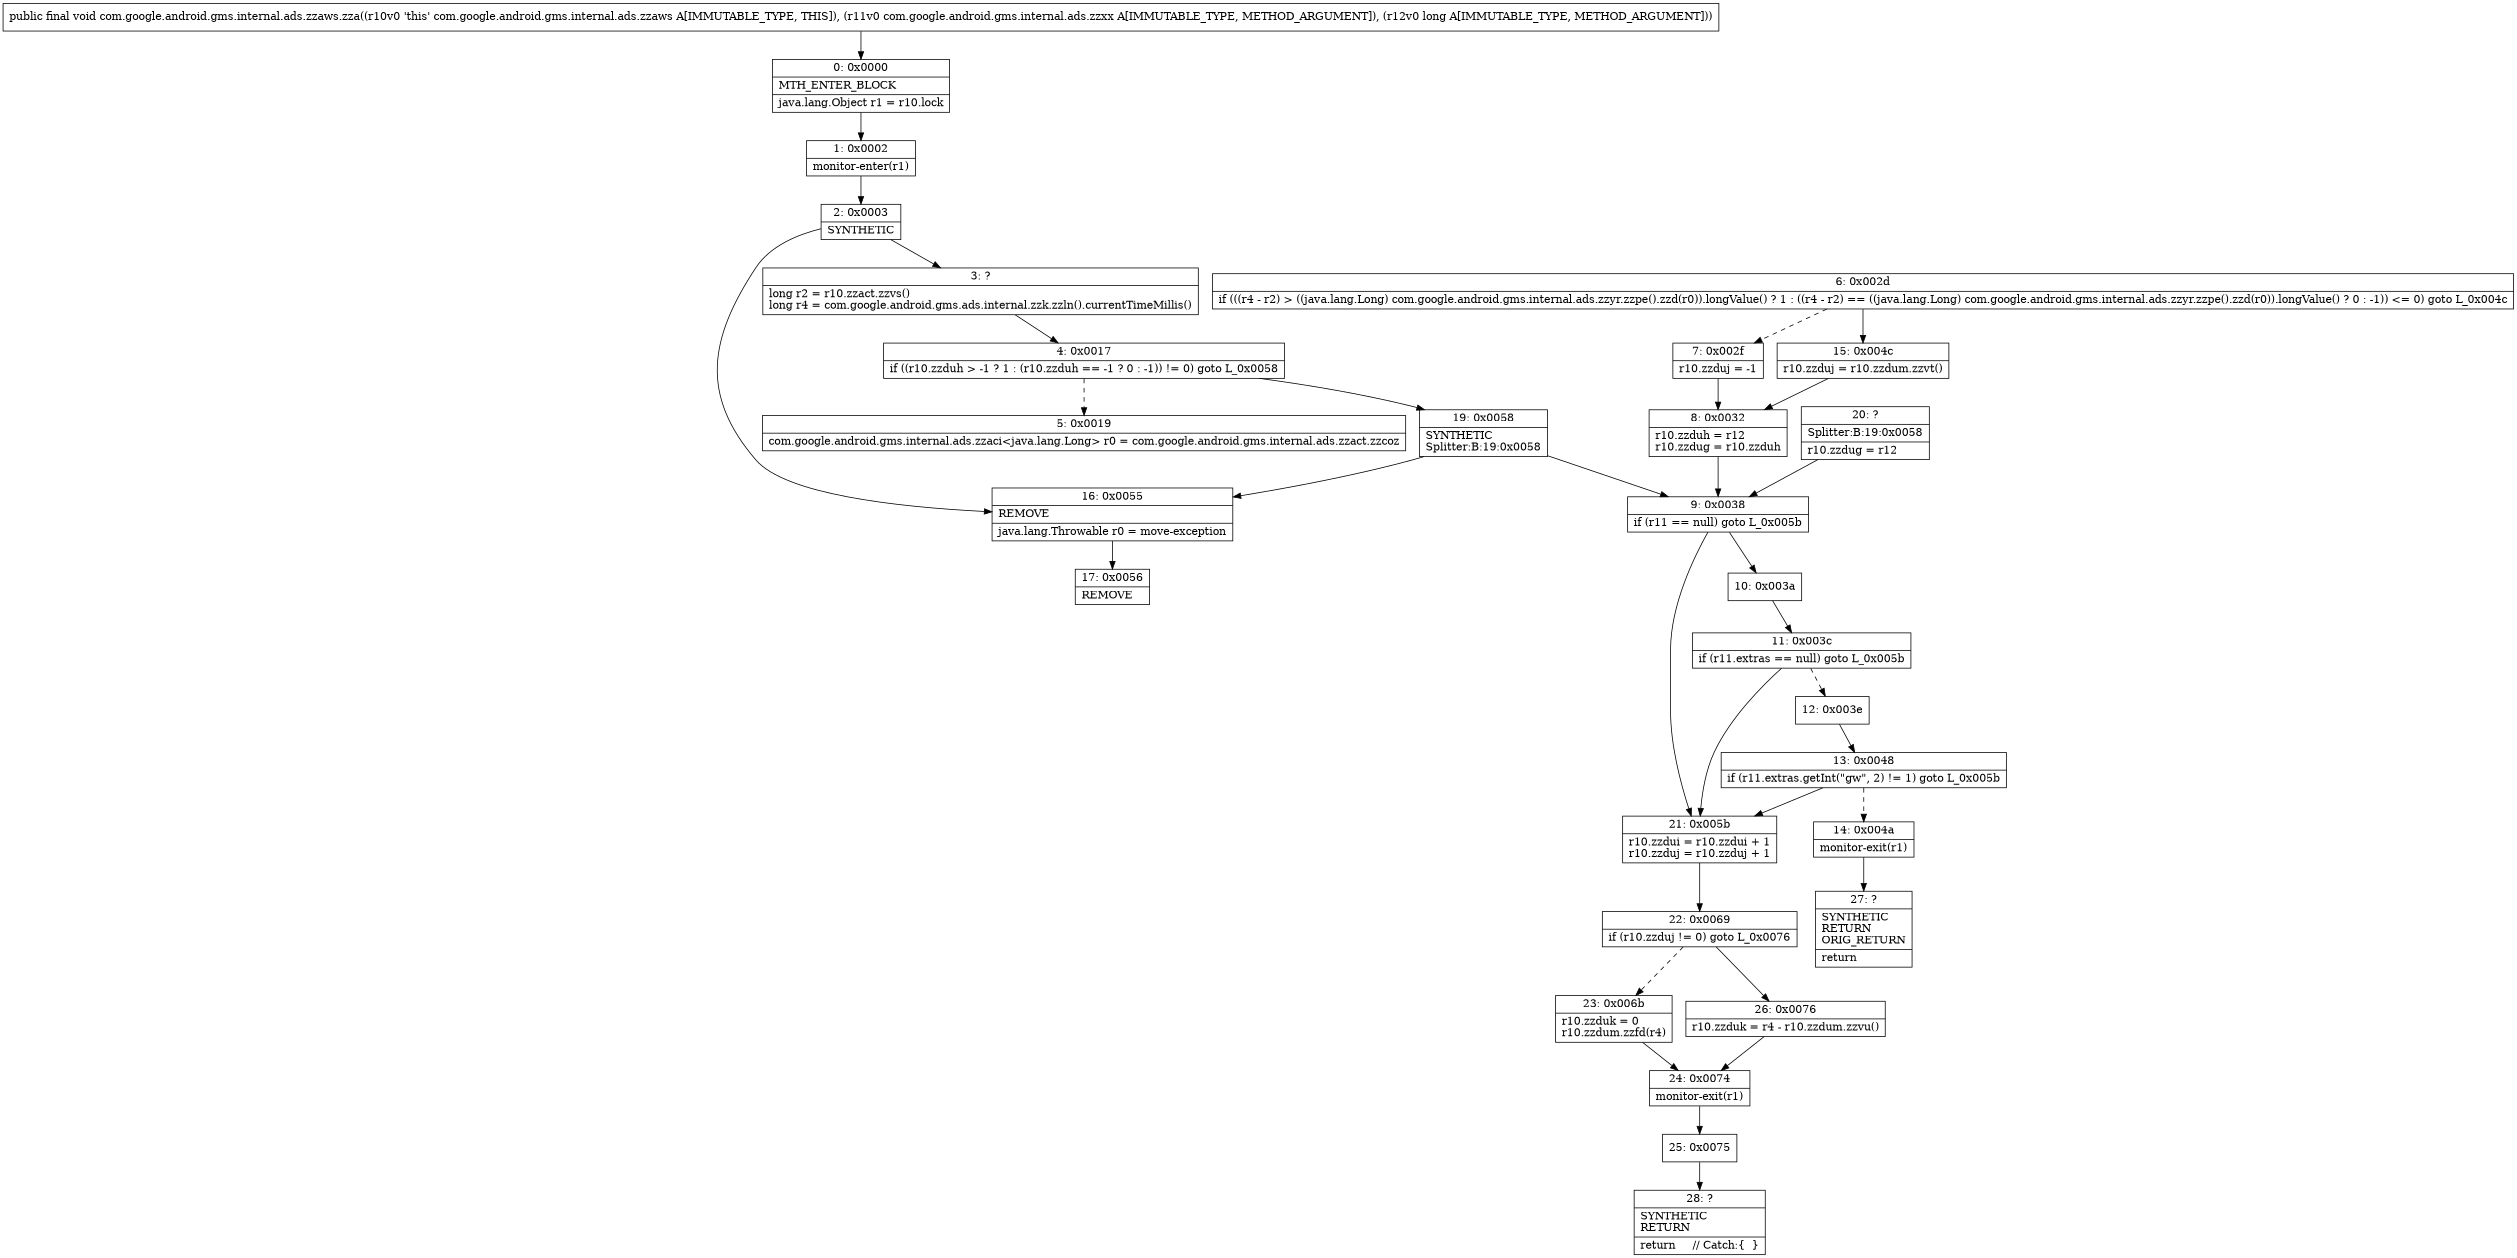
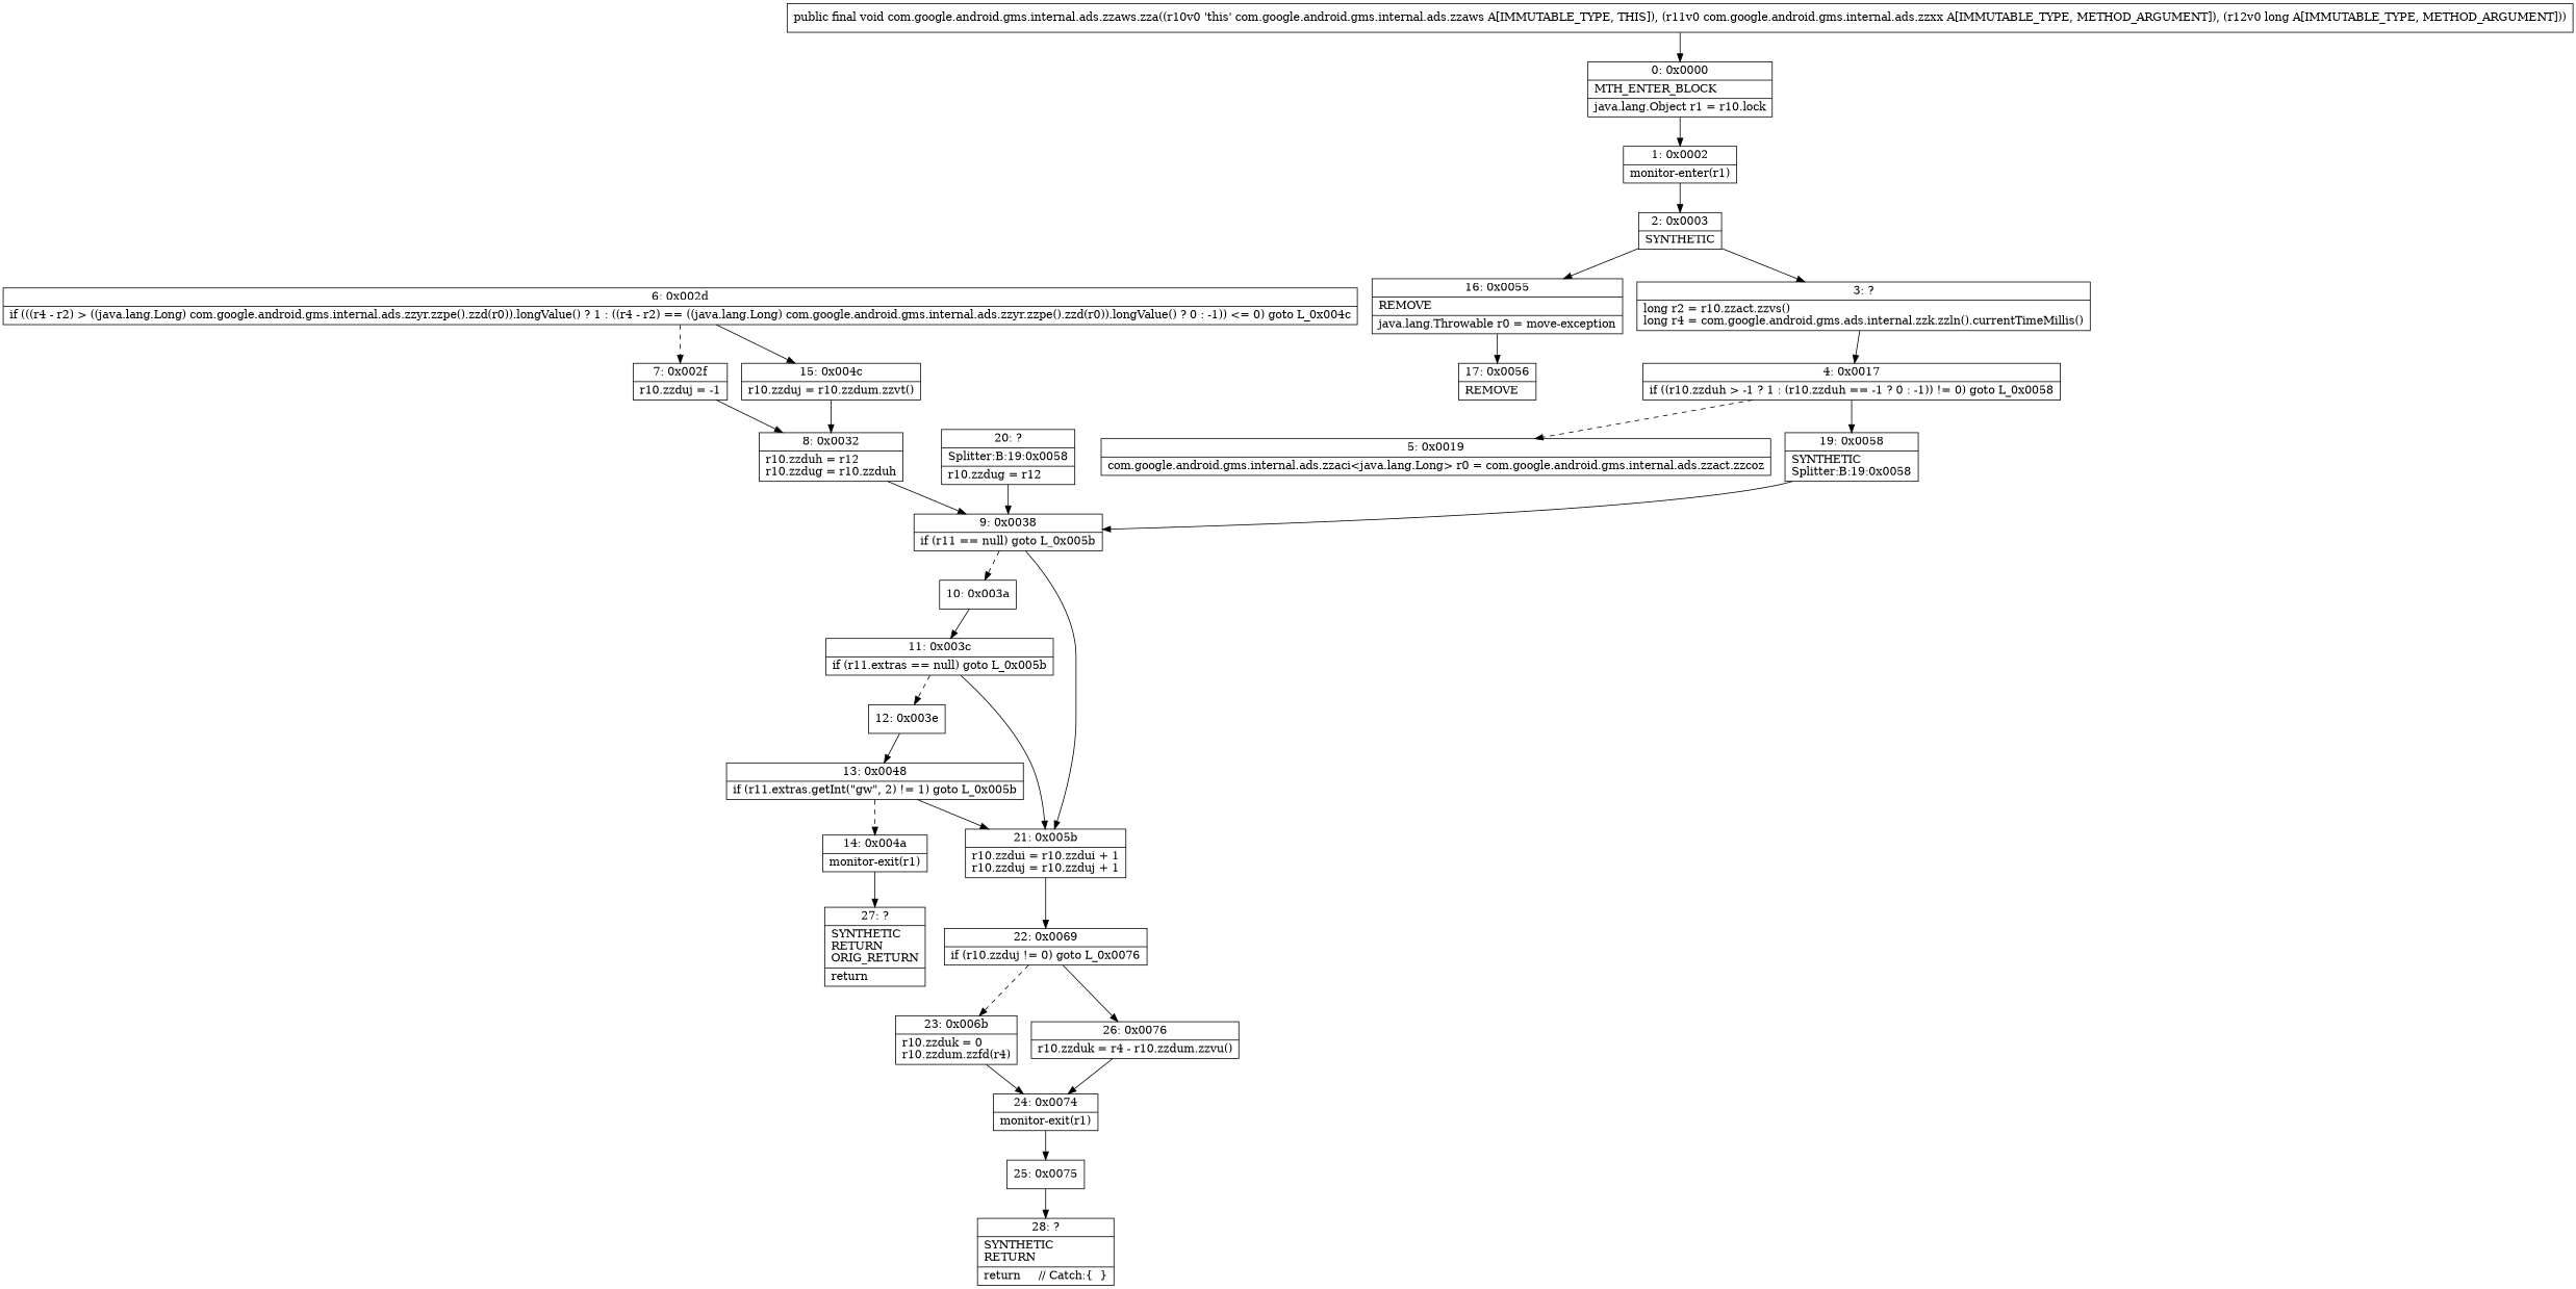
  digraph {
    node [shape=record]
    n1 [label="{0\:\ 0x0000|MTH_ENTER_BLOCK\l|java.lang.Object r1 = r10.lock\l}"]
    n2 [label="{1\:\ 0x0002|monitor\-enter(r1)\l}"]
    n3 [label="{2\:\ 0x0003|SYNTHETIC\l}"]
    n4 [label="{3\:\ ?|long r2 = r10.zzact.zzvs()\llong r4 = com.google.android.gms.ads.internal.zzk.zzln().currentTimeMillis()\l}"]
    n5 [label="{16\:\ 0x0055|REMOVE\l|java.lang.Throwable r0 = move\-exception\l}"]
    n6 [label="{4\:\ 0x0017|if ((r10.zzduh \> \-1 ? 1 : (r10.zzduh == \-1 ? 0 : \-1)) != 0) goto L_0x0058\l}"]
    n7 [label="{17\:\ 0x0056|REMOVE\l}"]
    n8 [label="{5\:\ 0x0019|com.google.android.gms.internal.ads.zzaci\<java.lang.Long\> r0 = com.google.android.gms.internal.ads.zzact.zzcoz\l}"]
    n9 [label="{19\:\ 0x0058|SYNTHETIC\lSplitter:B:19:0x0058\l}"]
    n10 [label="{9\:\ 0x0038|if (r11 == null) goto L_0x005b\l}"]
    n11 [label="{6\:\ 0x002d|if (((r4 \- r2) \> ((java.lang.Long) com.google.android.gms.internal.ads.zzyr.zzpe().zzd(r0)).longValue() ? 1 : ((r4 \- r2) == ((java.lang.Long) com.google.android.gms.internal.ads.zzyr.zzpe().zzd(r0)).longValue() ? 0 : \-1)) \<= 0) goto L_0x004c\l}"]
    n12 [label="{7\:\ 0x002f|r10.zzduj = \-1\l}"]
    n13 [label="{15\:\ 0x004c|r10.zzduj = r10.zzdum.zzvt()\l}"]
    n14 [label="{8\:\ 0x0032|r10.zzduh = r12\lr10.zzdug = r10.zzduh\l}"]
    n15 [label="{10\:\ 0x003a}"]
    n16 [label="{21\:\ 0x005b|r10.zzdui = r10.zzdui + 1\lr10.zzduj = r10.zzduj + 1\l}"]
    n17 [label="{11\:\ 0x003c|if (r11.extras == null) goto L_0x005b\l}"]
    n18 [label="{22\:\ 0x0069|if (r10.zzduj != 0) goto L_0x0076\l}"]
    n19 [label="{12\:\ 0x003e}"]
    n20 [label="{13\:\ 0x0048|if (r11.extras.getInt(\"gw\", 2) != 1) goto L_0x005b\l}"]
    n21 [label="{14\:\ 0x004a|monitor\-exit(r1)\l}"]
    n22 [label="{27\:\ ?|SYNTHETIC\lRETURN\lORIG_RETURN\l|return\l}"]
    n23 [label="{20\:\ ?|Splitter:B:19:0x0058\l|r10.zzdug = r12\l}"]
    n24 [label="{23\:\ 0x006b|r10.zzduk = 0\lr10.zzdum.zzfd(r4)\l}"]
    n25 [label="{26\:\ 0x0076|r10.zzduk = r4 \- r10.zzdum.zzvu()\l}"]
    n26 [label="{24\:\ 0x0074|monitor\-exit(r1)\l}"]
    n27 [label="{25\:\ 0x0075}"]
    n28 [label="{28\:\ ?|SYNTHETIC\lRETURN\l|return     \/\/ Catch:\{  \}\l}"]
    n29 [label="{public final void com.google.android.gms.internal.ads.zzaws.zza((r10v0 'this' com.google.android.gms.internal.ads.zzaws A[IMMUTABLE_TYPE, THIS]), (r11v0 com.google.android.gms.internal.ads.zzxx A[IMMUTABLE_TYPE, METHOD_ARGUMENT]), (r12v0 long A[IMMUTABLE_TYPE, METHOD_ARGUMENT])) }"]
    n1 -> n2
    n2 -> n3
    n3 -> n4
    n3 -> n5
    n4 -> n6
    n5 -> n7
    n6 -> n8 [style=dashed]
    n6 -> n9
-   n9 -> n5
    n9 -> n10
-   n10 -> n15 [style=solid]
+   n10 -> n15 [style=dashed]
    n10 -> n16
    n11 -> n12 [style=dashed]
    n11 -> n13
    n12 -> n14
    n13 -> n14
    n14 -> n10
    n15 -> n17
    n16 -> n18
    n17 -> n16
    n17 -> n19 [style=dashed]
    n18 -> n24 [style=dashed]
    n18 -> n25
    n19 -> n20
    n20 -> n16
    n20 -> n21 [style=dashed]
    n21 -> n22
    n23 -> n10
    n24 -> n26
    n25 -> n26
    n26 -> n27
    n27 -> n28
    n29 -> n1
  }
